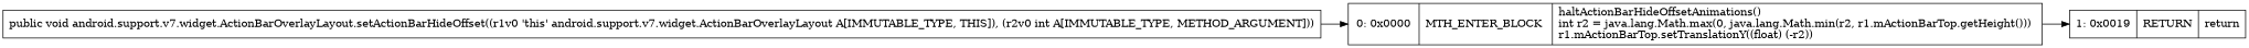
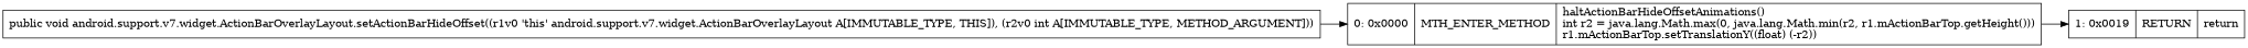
  digraph {
    rankdir=LR
    node [shape=record]
-   n1 [label="{0\:\ 0x0000|MTH_ENTER_BLOCK\l|haltActionBarHideOffsetAnimations()\lint r2 = java.lang.Math.max(0, java.lang.Math.min(r2, r1.mActionBarTop.getHeight()))\lr1.mActionBarTop.setTranslationY((float) (\-r2))\l}"]
+   n1 [label="{0\:\ 0x0000|MTH_ENTER_METHOD\l|haltActionBarHideOffsetAnimations()\lint r2 = java.lang.Math.max(0, java.lang.Math.min(r2, r1.mActionBarTop.getHeight()))\lr1.mActionBarTop.setTranslationY((float) (\-r2))\l}"]
    n2 [label="{1\:\ 0x0019|RETURN\l|return\l}"]
    n3 [label="{public void android.support.v7.widget.ActionBarOverlayLayout.setActionBarHideOffset((r1v0 'this' android.support.v7.widget.ActionBarOverlayLayout A[IMMUTABLE_TYPE, THIS]), (r2v0 int A[IMMUTABLE_TYPE, METHOD_ARGUMENT])) }"]
    n1 -> n2
    n3 -> n1
  }
